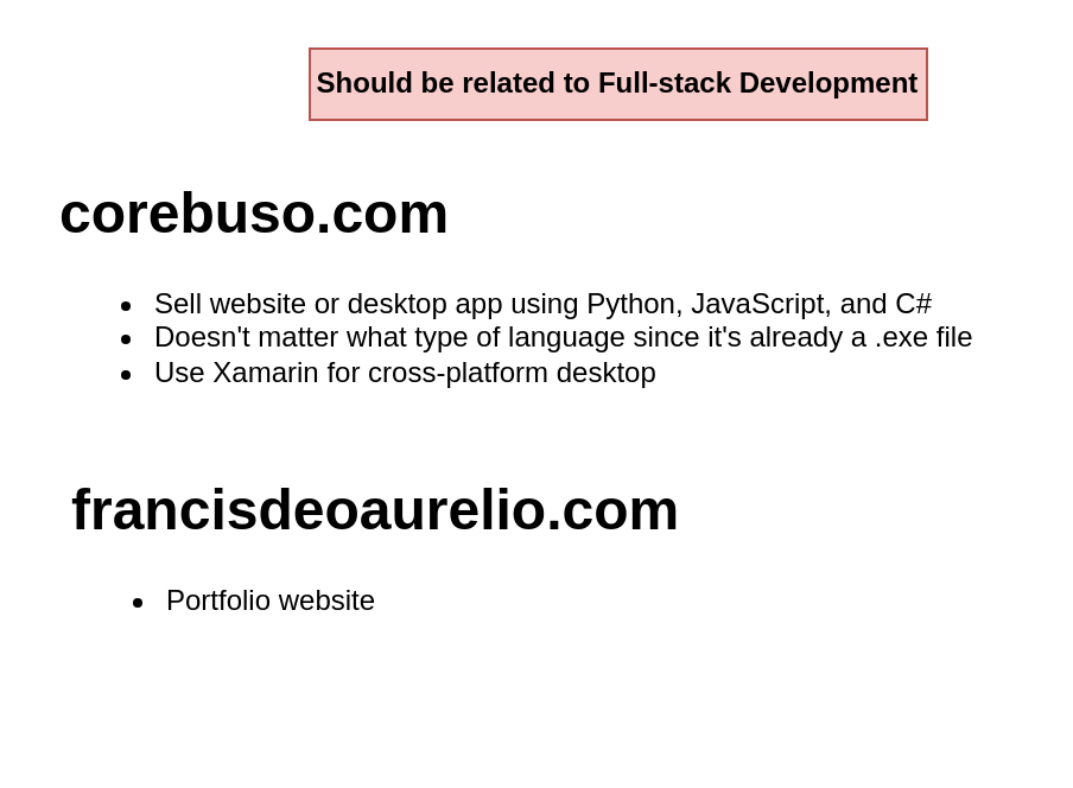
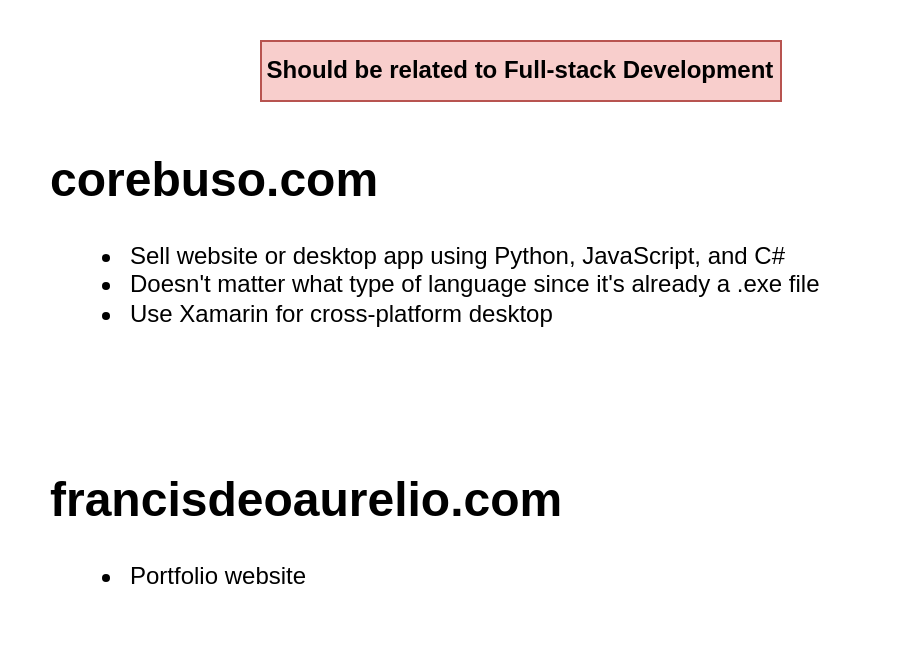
  <mxCell id="0" />
  <mxCell id="1" parent="0" />
  <mxCell id="2" value="&lt;b&gt;Should be related to Full-stack Development&lt;/b&gt;" style="text;html=1;strokeColor=#b85450;fillColor=#f8cecc;align=center;verticalAlign=middle;whiteSpace=wrap;rounded=0;" parent="1" vertex="1"><mxGeometry x="130" y="20" width="260" height="30" as="geometry" /></mxCell>
  <mxCell id="3" value="&lt;h1&gt;corebuso.com&lt;/h1&gt;&lt;p&gt;&lt;/p&gt;&lt;ul&gt;&lt;li&gt;&lt;span style=&quot;background-color: initial;&quot;&gt;Sell website or desktop app using Python, JavaScript, and C#&lt;/span&gt;&lt;/li&gt;&lt;li&gt;&lt;span style=&quot;background-color: initial;&quot;&gt;Doesn't matter what type of language since it's already a .exe file&lt;/span&gt;&lt;/li&gt;&lt;li&gt;Use Xamarin for cross-platform desktop&amp;nbsp;&lt;/li&gt;&lt;/ul&gt;&lt;p&gt;&lt;/p&gt;" style="text;html=1;strokeColor=none;fillColor=none;spacing=5;spacingTop=-20;whiteSpace=wrap;overflow=hidden;rounded=0;" parent="1" vertex="1"><mxGeometry x="20" y="70" width="410" height="110" as="geometry" /></mxCell>
- <mxCell id="4" value="&lt;h1&gt;francisdeoaurelio.com&lt;/h1&gt;&lt;p&gt;&lt;/p&gt;&lt;ul&gt;&lt;li&gt;&lt;span style=&quot;background-color: initial;&quot;&gt;Portfolio website&lt;/span&gt;&lt;/li&gt;&lt;/ul&gt;&lt;p&gt;&lt;/p&gt;" style="text;html=1;strokeColor=none;fillColor=none;spacing=5;spacingTop=-20;whiteSpace=wrap;overflow=hidden;rounded=0;" parent="1" vertex="1"><mxGeometry x="25" y="195" width="290" height="80" as="geometry" /></mxCell>
+ <mxCell id="4" value="&lt;h1&gt;francisdeoaurelio.com&lt;/h1&gt;&lt;p&gt;&lt;/p&gt;&lt;ul&gt;&lt;li&gt;&lt;span style=&quot;background-color: initial;&quot;&gt;Portfolio website&lt;/span&gt;&lt;/li&gt;&lt;/ul&gt;&lt;p&gt;&lt;/p&gt;" style="text;html=1;strokeColor=none;fillColor=none;spacing=5;spacingTop=-20;whiteSpace=wrap;overflow=hidden;rounded=0;" parent="1" vertex="1"><mxGeometry x="20" y="230" width="290" height="80" as="geometry" /></mxCell>
